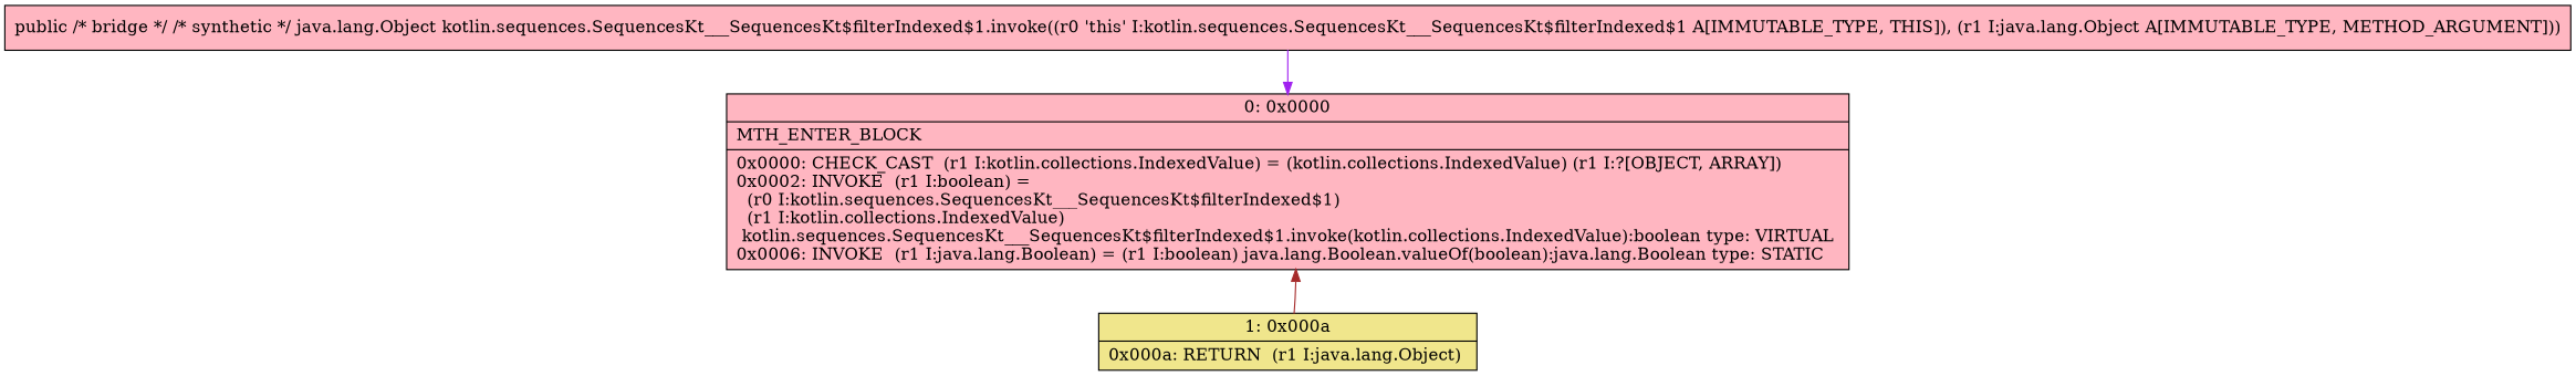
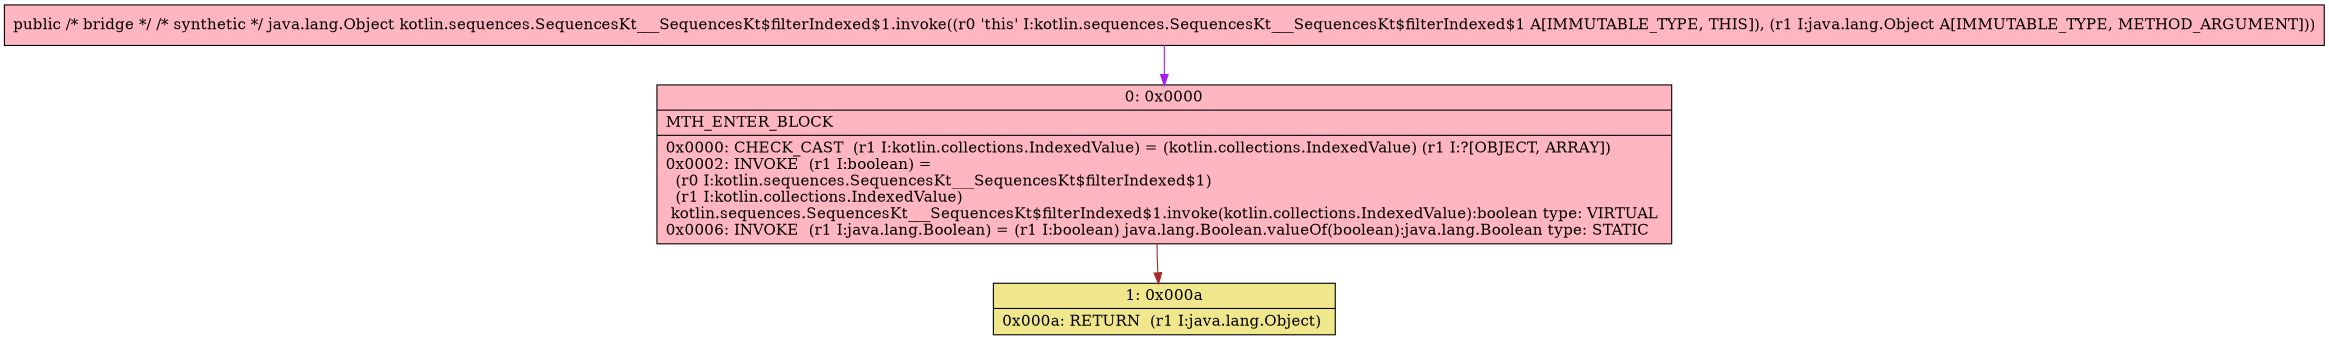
  digraph {
    node [shape=record style=filled fillcolor=lightpink]
    n1 [label="{0\:\ 0x0000|MTH_ENTER_BLOCK\l|0x0000: CHECK_CAST  (r1 I:kotlin.collections.IndexedValue) = (kotlin.collections.IndexedValue) (r1 I:?[OBJECT, ARRAY]) \l0x0002: INVOKE  (r1 I:boolean) = \l  (r0 I:kotlin.sequences.SequencesKt___SequencesKt$filterIndexed$1)\l  (r1 I:kotlin.collections.IndexedValue)\l kotlin.sequences.SequencesKt___SequencesKt$filterIndexed$1.invoke(kotlin.collections.IndexedValue):boolean type: VIRTUAL \l0x0006: INVOKE  (r1 I:java.lang.Boolean) = (r1 I:boolean) java.lang.Boolean.valueOf(boolean):java.lang.Boolean type: STATIC \l}"]
    n2 [label="{1\:\ 0x000a|0x000a: RETURN  (r1 I:java.lang.Object) \l}" fillcolor=khaki]
    n3 [label="{public \/* bridge *\/ \/* synthetic *\/ java.lang.Object kotlin.sequences.SequencesKt___SequencesKt$filterIndexed$1.invoke((r0 'this' I:kotlin.sequences.SequencesKt___SequencesKt$filterIndexed$1 A[IMMUTABLE_TYPE, THIS]), (r1 I:java.lang.Object A[IMMUTABLE_TYPE, METHOD_ARGUMENT])) }"]
-   n2 -> n1 [color=brown]
+   n1 -> n2 [color=brown]
    n3 -> n1 [color=purple]
  }
